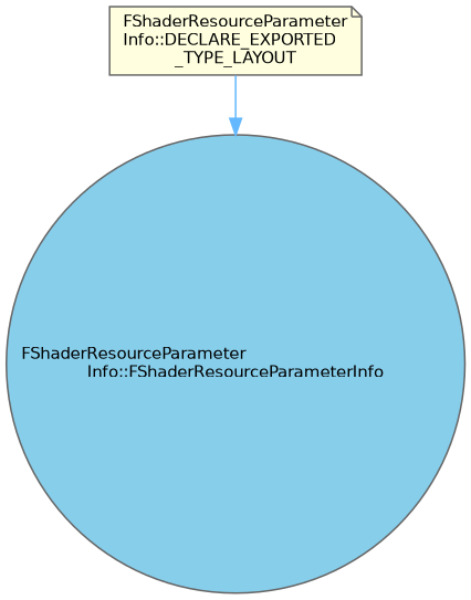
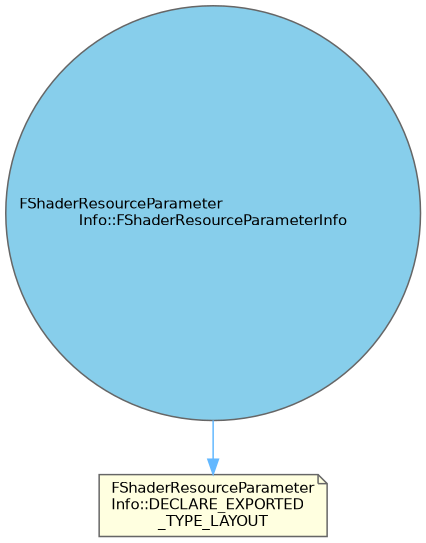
  digraph {
    rankdir=TB
    node [fontname=Helvetica fontsize=10 style=filled]
    n1 [color=gray40 fillcolor=lightyellow fontcolor=black height=0.2 label="FShaderResourceParameter\lInfo::DECLARE_EXPORTED\l_TYPE_LAYOUT" shape=note width=0.4]
    n2 [color=grey40 fillcolor=skyblue height=0.2 label="FShaderResourceParameter\lInfo::FShaderResourceParameterInfo" shape=circle width=0.4]
-   n1 -> n2 [color=steelblue1 fontname=Helvetica fontsize=10 labelfontname=Helvetica labelfontsize=10 style=solid]
+   n2 -> n1 [color=steelblue1 fontname=Helvetica fontsize=10 labelfontname=Helvetica labelfontsize=10 style=solid]
  }
